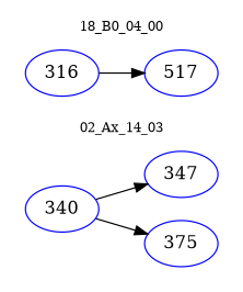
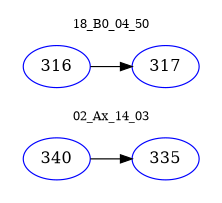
  digraph {
    rankdir=LR
    node [color=blue]
    edge [color=black]
    n1 [label=340]
-   n2 [label=375]
-   n3 [label=347]
+   n2 [label=335]
    n4 [label=316]
-   n5 [label=517]
+   n5 [label=317]
    subgraph cluster_1 {
      color=white
      fontsize=10
      label="02_Ax_14_03"
      n1
      n2
-     n3
    }
    subgraph cluster_2 {
      color=white
      fontsize=10
-     label="18_B0_04_00"
+     label="18_B0_04_50"
      n4
      n5
    }
    n1 -> n2
-   n1 -> n3
    n4 -> n5
  }
